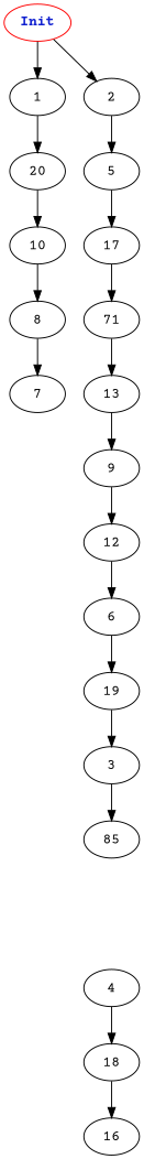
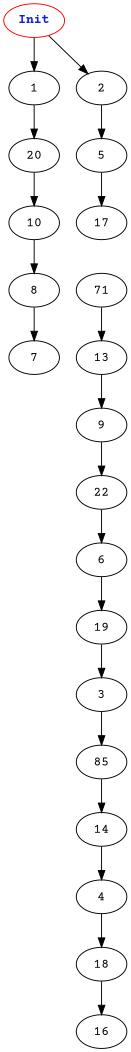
  digraph {
    fontname="Courier Prime"
    node [fontname="Courier Prime"]
    edge [fontname="Courier Prime" weight=1.0]
    n1 [color=red fontcolor="#1020d0" label=<<b>Init</b>>]
    1
    2
    20
    5
    10
    17
    8
    n9 [label=71]
    13
    9
    7
+   14
    4
    18
    16
    6
    19
    3
    n20 [label=85]
-   12
+   12 [label=22]
    n1 -> 1 [weight=2.0]
    n1 -> 2
    1 -> 20 [weight=9.0]
    2 -> 5
    20 -> 10 [weight=4.0]
    5 -> 17 [weight=9.0]
    10 -> 8 [weight=3.0]
-   17 -> n9 [weight=2.0]
    8 -> 7
    n9 -> 13
    13 -> 9 [weight=3.0]
    9 -> 12 [weight=5.0]
+   14 -> 4
    4 -> 18 [weight=4.0]
    18 -> 16
    6 -> 19 [weight=2.0]
    19 -> 3 [weight=4.0]
    3 -> n20 [weight=8.0]
+   n20 -> 14
    12 -> 6 [weight=2.0]
  }
